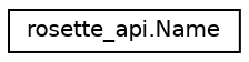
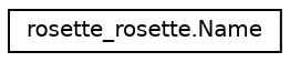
  digraph {
    rankdir=LR
-   n1 [color=black fillcolor=white fontname=Helvetica fontsize=10 height=0.2 label="rosette_api.Name" shape=record style=filled width=0.4]
+   n1 [color=black fillcolor=white fontname=Helvetica fontsize=10 height=0.2 label="rosette_rosette.Name" shape=record style=filled width=0.4]
  }
